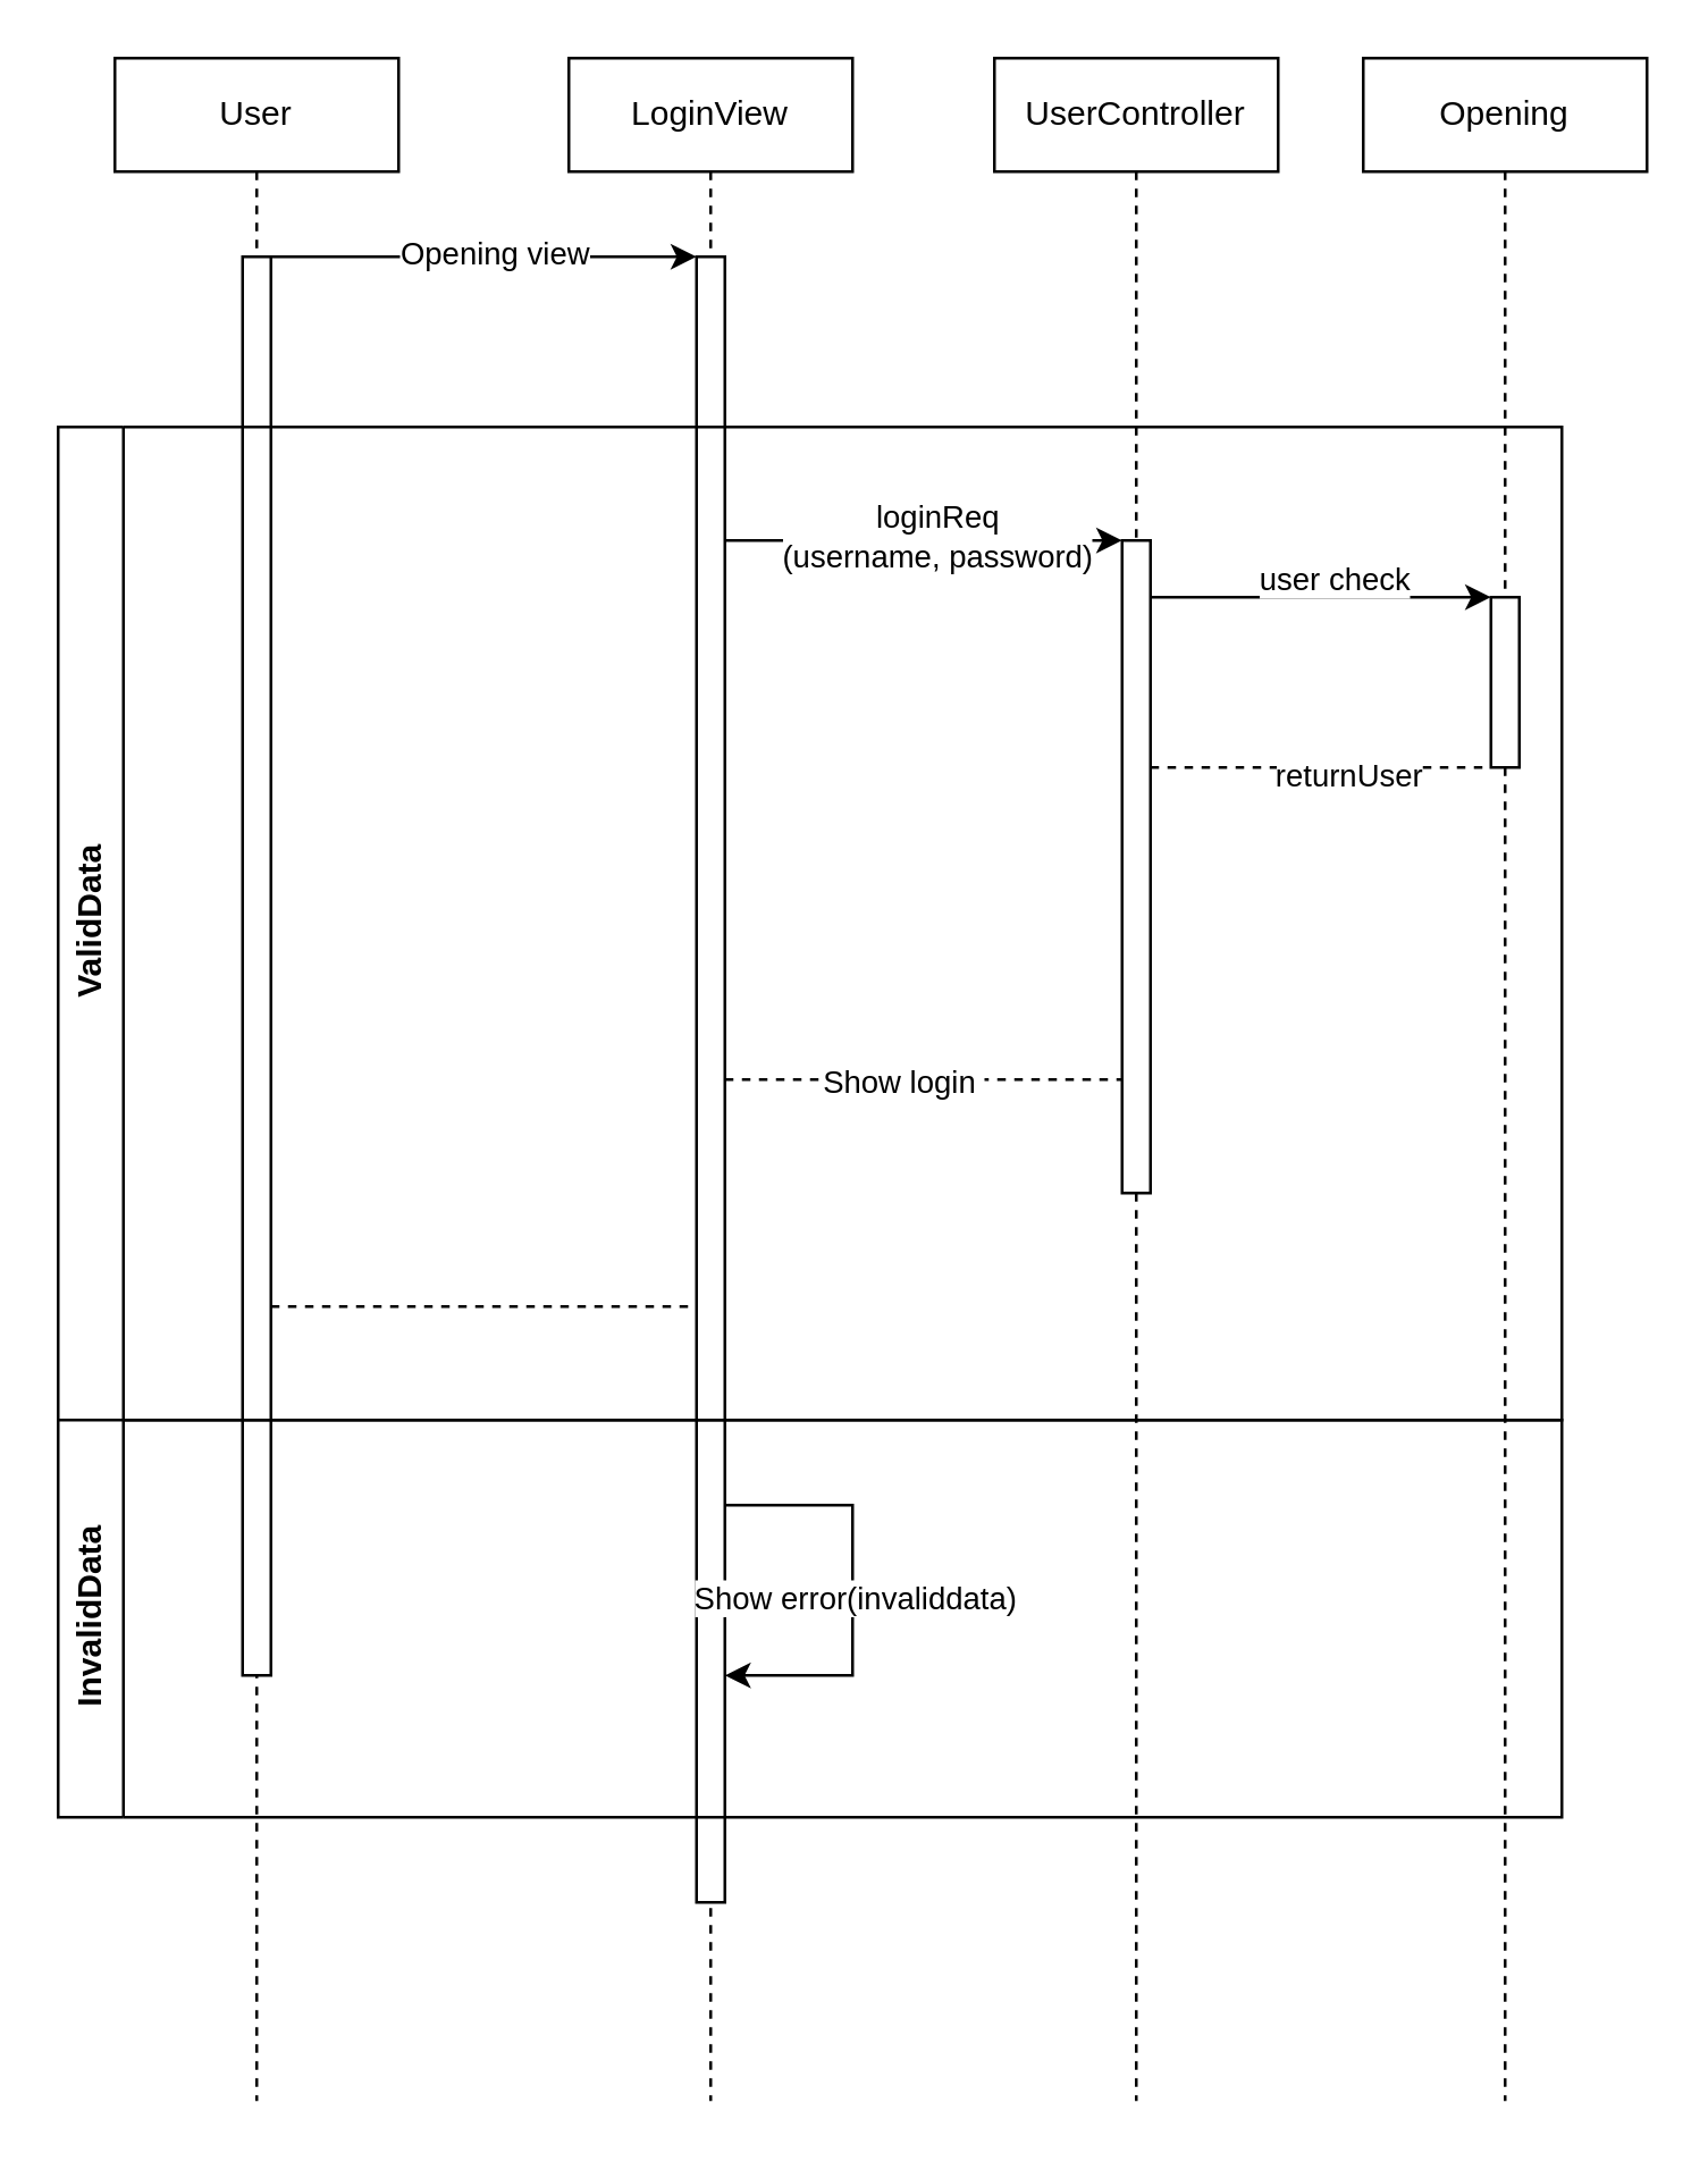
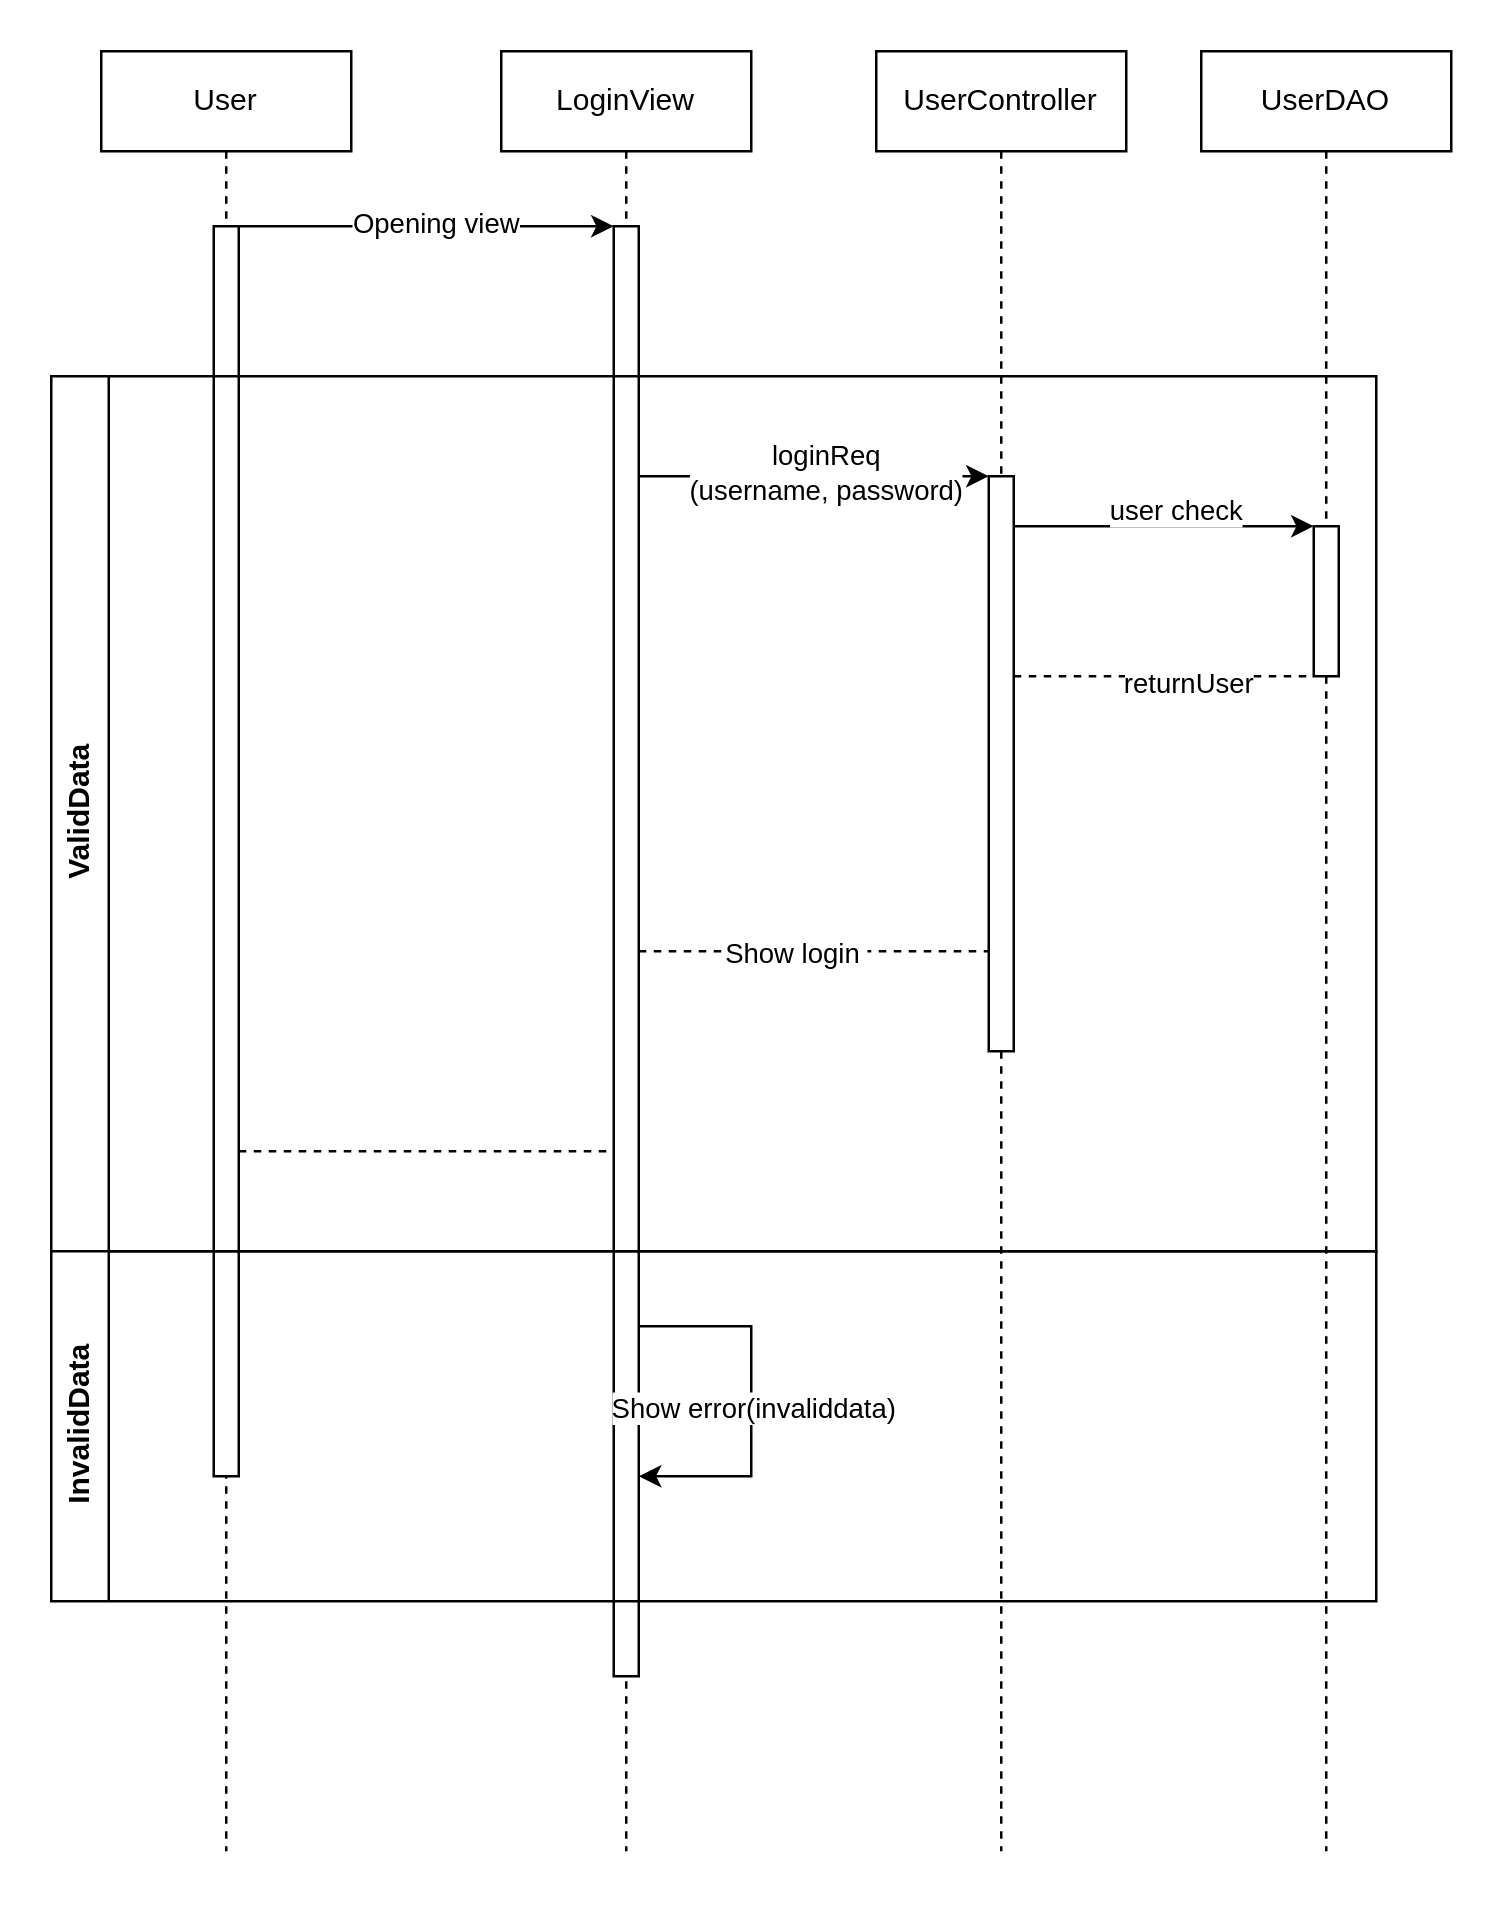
  <mxCell id="0" />
  <mxCell id="1" parent="0" />
  <mxCell id="2" value="User" style="shape=umlLifeline;perimeter=lifelinePerimeter;whiteSpace=wrap;html=1;container=0;dropTarget=0;collapsible=0;recursiveResize=0;outlineConnect=0;portConstraint=eastwest;newEdgeStyle={&quot;edgeStyle&quot;:&quot;elbowEdgeStyle&quot;,&quot;elbow&quot;:&quot;vertical&quot;,&quot;curved&quot;:0,&quot;rounded&quot;:0};" parent="1" vertex="1"><mxGeometry x="40" y="20" width="100" height="720" as="geometry" /></mxCell>
  <mxCell id="3" value="" style="html=1;points=[];perimeter=orthogonalPerimeter;outlineConnect=0;targetShapes=umlLifeline;portConstraint=eastwest;newEdgeStyle={&quot;edgeStyle&quot;:&quot;elbowEdgeStyle&quot;,&quot;elbow&quot;:&quot;vertical&quot;,&quot;curved&quot;:0,&quot;rounded&quot;:0};" parent="2" vertex="1"><mxGeometry x="45" y="70" width="10" height="500" as="geometry" /></mxCell>
  <mxCell id="4" value="LoginView" style="shape=umlLifeline;perimeter=lifelinePerimeter;whiteSpace=wrap;html=1;container=0;dropTarget=0;collapsible=0;recursiveResize=0;outlineConnect=0;portConstraint=eastwest;newEdgeStyle={&quot;edgeStyle&quot;:&quot;elbowEdgeStyle&quot;,&quot;elbow&quot;:&quot;vertical&quot;,&quot;curved&quot;:0,&quot;rounded&quot;:0};" parent="1" vertex="1"><mxGeometry x="200" y="20" width="100" height="720" as="geometry" /></mxCell>
  <mxCell id="5" value="" style="html=1;points=[];perimeter=orthogonalPerimeter;outlineConnect=0;targetShapes=umlLifeline;portConstraint=eastwest;newEdgeStyle={&quot;edgeStyle&quot;:&quot;elbowEdgeStyle&quot;,&quot;elbow&quot;:&quot;vertical&quot;,&quot;curved&quot;:0,&quot;rounded&quot;:0};" parent="4" vertex="1"><mxGeometry x="45" y="70" width="10" height="580" as="geometry" /></mxCell>
  <mxCell id="6" value="" style="endArrow=classic;html=1;rounded=0;" edge="1" parent="4" source="5" target="5"><mxGeometry width="50" height="50" relative="1" as="geometry"><mxPoint x="170" y="530" as="sourcePoint" /><mxPoint x="220" y="480" as="targetPoint" /><Array as="points"><mxPoint x="100" y="510" /><mxPoint x="100" y="570" /><mxPoint x="80" y="570" /></Array></mxGeometry></mxCell>
  <mxCell id="7" value="Show error(invaliddata)" style="edgeLabel;html=1;align=center;verticalAlign=middle;resizable=0;points=[];" vertex="1" connectable="0" parent="6"><mxGeometry x="0.02" relative="1" as="geometry"><mxPoint as="offset" /></mxGeometry></mxCell>
  <mxCell id="8" value="UserController" style="shape=umlLifeline;perimeter=lifelinePerimeter;whiteSpace=wrap;html=1;container=0;dropTarget=0;collapsible=0;recursiveResize=0;outlineConnect=0;portConstraint=eastwest;newEdgeStyle={&quot;edgeStyle&quot;:&quot;elbowEdgeStyle&quot;,&quot;elbow&quot;:&quot;vertical&quot;,&quot;curved&quot;:0,&quot;rounded&quot;:0};" vertex="1" parent="1"><mxGeometry x="350" y="20" width="100" height="720" as="geometry" /></mxCell>
  <mxCell id="9" value="" style="html=1;points=[];perimeter=orthogonalPerimeter;outlineConnect=0;targetShapes=umlLifeline;portConstraint=eastwest;newEdgeStyle={&quot;edgeStyle&quot;:&quot;elbowEdgeStyle&quot;,&quot;elbow&quot;:&quot;vertical&quot;,&quot;curved&quot;:0,&quot;rounded&quot;:0};" vertex="1" parent="8"><mxGeometry x="45" y="170" width="10" height="230" as="geometry" /></mxCell>
- <mxCell id="10" value="Opening" style="shape=umlLifeline;perimeter=lifelinePerimeter;whiteSpace=wrap;html=1;container=0;dropTarget=0;collapsible=0;recursiveResize=0;outlineConnect=0;portConstraint=eastwest;newEdgeStyle={&quot;edgeStyle&quot;:&quot;elbowEdgeStyle&quot;,&quot;elbow&quot;:&quot;vertical&quot;,&quot;curved&quot;:0,&quot;rounded&quot;:0};" vertex="1" parent="1"><mxGeometry x="480" y="20" width="100" height="720" as="geometry" /></mxCell>
+ <mxCell id="10" value="UserDAO" style="shape=umlLifeline;perimeter=lifelinePerimeter;whiteSpace=wrap;html=1;container=0;dropTarget=0;collapsible=0;recursiveResize=0;outlineConnect=0;portConstraint=eastwest;newEdgeStyle={&quot;edgeStyle&quot;:&quot;elbowEdgeStyle&quot;,&quot;elbow&quot;:&quot;vertical&quot;,&quot;curved&quot;:0,&quot;rounded&quot;:0};" vertex="1" parent="1"><mxGeometry x="480" y="20" width="100" height="720" as="geometry" /></mxCell>
  <mxCell id="11" value="" style="html=1;points=[];perimeter=orthogonalPerimeter;outlineConnect=0;targetShapes=umlLifeline;portConstraint=eastwest;newEdgeStyle={&quot;edgeStyle&quot;:&quot;elbowEdgeStyle&quot;,&quot;elbow&quot;:&quot;vertical&quot;,&quot;curved&quot;:0,&quot;rounded&quot;:0};" vertex="1" parent="10"><mxGeometry x="45" y="190" width="10" height="60" as="geometry" /></mxCell>
  <mxCell id="12" value="" style="endArrow=classic;html=1;rounded=0;" edge="1" parent="1" source="3" target="5"><mxGeometry width="50" height="50" relative="1" as="geometry"><mxPoint x="340" y="130" as="sourcePoint" /><mxPoint x="390" y="80" as="targetPoint" /><Array as="points"><mxPoint x="170" y="90" /></Array></mxGeometry></mxCell>
  <mxCell id="13" value="Opening view" style="edgeLabel;html=1;align=center;verticalAlign=middle;resizable=0;points=[];" vertex="1" connectable="0" parent="12"><mxGeometry x="0.042" y="2" relative="1" as="geometry"><mxPoint as="offset" /></mxGeometry></mxCell>
  <mxCell id="14" value="" style="endArrow=classic;html=1;rounded=0;" edge="1" parent="1" source="5" target="9"><mxGeometry width="50" height="50" relative="1" as="geometry"><mxPoint x="225" y="190" as="sourcePoint" /><mxPoint x="335" y="190" as="targetPoint" /><Array as="points"><mxPoint x="280" y="190" /></Array></mxGeometry></mxCell>
  <mxCell id="15" value="loginReq&lt;br&gt;(username, password)" style="edgeLabel;html=1;align=center;verticalAlign=middle;resizable=0;points=[];" vertex="1" connectable="0" parent="14"><mxGeometry x="0.061" y="2" relative="1" as="geometry"><mxPoint as="offset" /></mxGeometry></mxCell>
  <mxCell id="16" value="" style="endArrow=none;dashed=1;html=1;rounded=0;" edge="1" parent="1" source="3" target="5"><mxGeometry width="50" height="50" relative="1" as="geometry"><mxPoint x="340" y="410" as="sourcePoint" /><mxPoint x="390" y="360" as="targetPoint" /><Array as="points"><mxPoint x="150" y="460" /></Array></mxGeometry></mxCell>
  <mxCell id="17" value="" style="endArrow=none;dashed=1;html=1;rounded=0;" edge="1" parent="1" source="5" target="9"><mxGeometry width="50" height="50" relative="1" as="geometry"><mxPoint x="220" y="410" as="sourcePoint" /><mxPoint x="330" y="410" as="targetPoint" /><Array as="points" /></mxGeometry></mxCell>
  <mxCell id="18" value="Show login&amp;nbsp;" style="edgeLabel;html=1;align=center;verticalAlign=middle;resizable=0;points=[];" vertex="1" connectable="0" parent="17"><mxGeometry x="-0.121" relative="1" as="geometry"><mxPoint as="offset" /></mxGeometry></mxCell>
  <mxCell id="19" value="ValidData" style="swimlane;horizontal=0;whiteSpace=wrap;html=1;" vertex="1" parent="1"><mxGeometry x="20" y="150" width="530" height="350" as="geometry" /></mxCell>
  <mxCell id="20" value="" style="endArrow=classic;html=1;rounded=0;" edge="1" parent="19"><mxGeometry width="50" height="50" relative="1" as="geometry"><mxPoint x="385" y="60" as="sourcePoint" /><mxPoint x="505" y="60" as="targetPoint" /><Array as="points" /></mxGeometry></mxCell>
  <mxCell id="21" value="user check" style="edgeLabel;html=1;align=center;verticalAlign=middle;resizable=0;points=[];" vertex="1" connectable="0" parent="20"><mxGeometry x="0.064" y="7" relative="1" as="geometry"><mxPoint as="offset" /></mxGeometry></mxCell>
  <mxCell id="22" value="InvalidData&lt;br&gt;" style="swimlane;horizontal=0;whiteSpace=wrap;html=1;" vertex="1" parent="1"><mxGeometry x="20" y="500" width="530" height="140" as="geometry" /></mxCell>
  <mxCell id="23" value="" style="endArrow=none;dashed=1;html=1;rounded=0;" edge="1" parent="1" source="9" target="11"><mxGeometry width="50" height="50" relative="1" as="geometry"><mxPoint x="330" y="360" as="sourcePoint" /><mxPoint x="380" y="310" as="targetPoint" /></mxGeometry></mxCell>
  <mxCell id="24" value="returnUser" style="edgeLabel;html=1;align=center;verticalAlign=middle;resizable=0;points=[];" vertex="1" connectable="0" parent="23"><mxGeometry x="0.15" y="-2" relative="1" as="geometry"><mxPoint as="offset" /></mxGeometry></mxCell>
